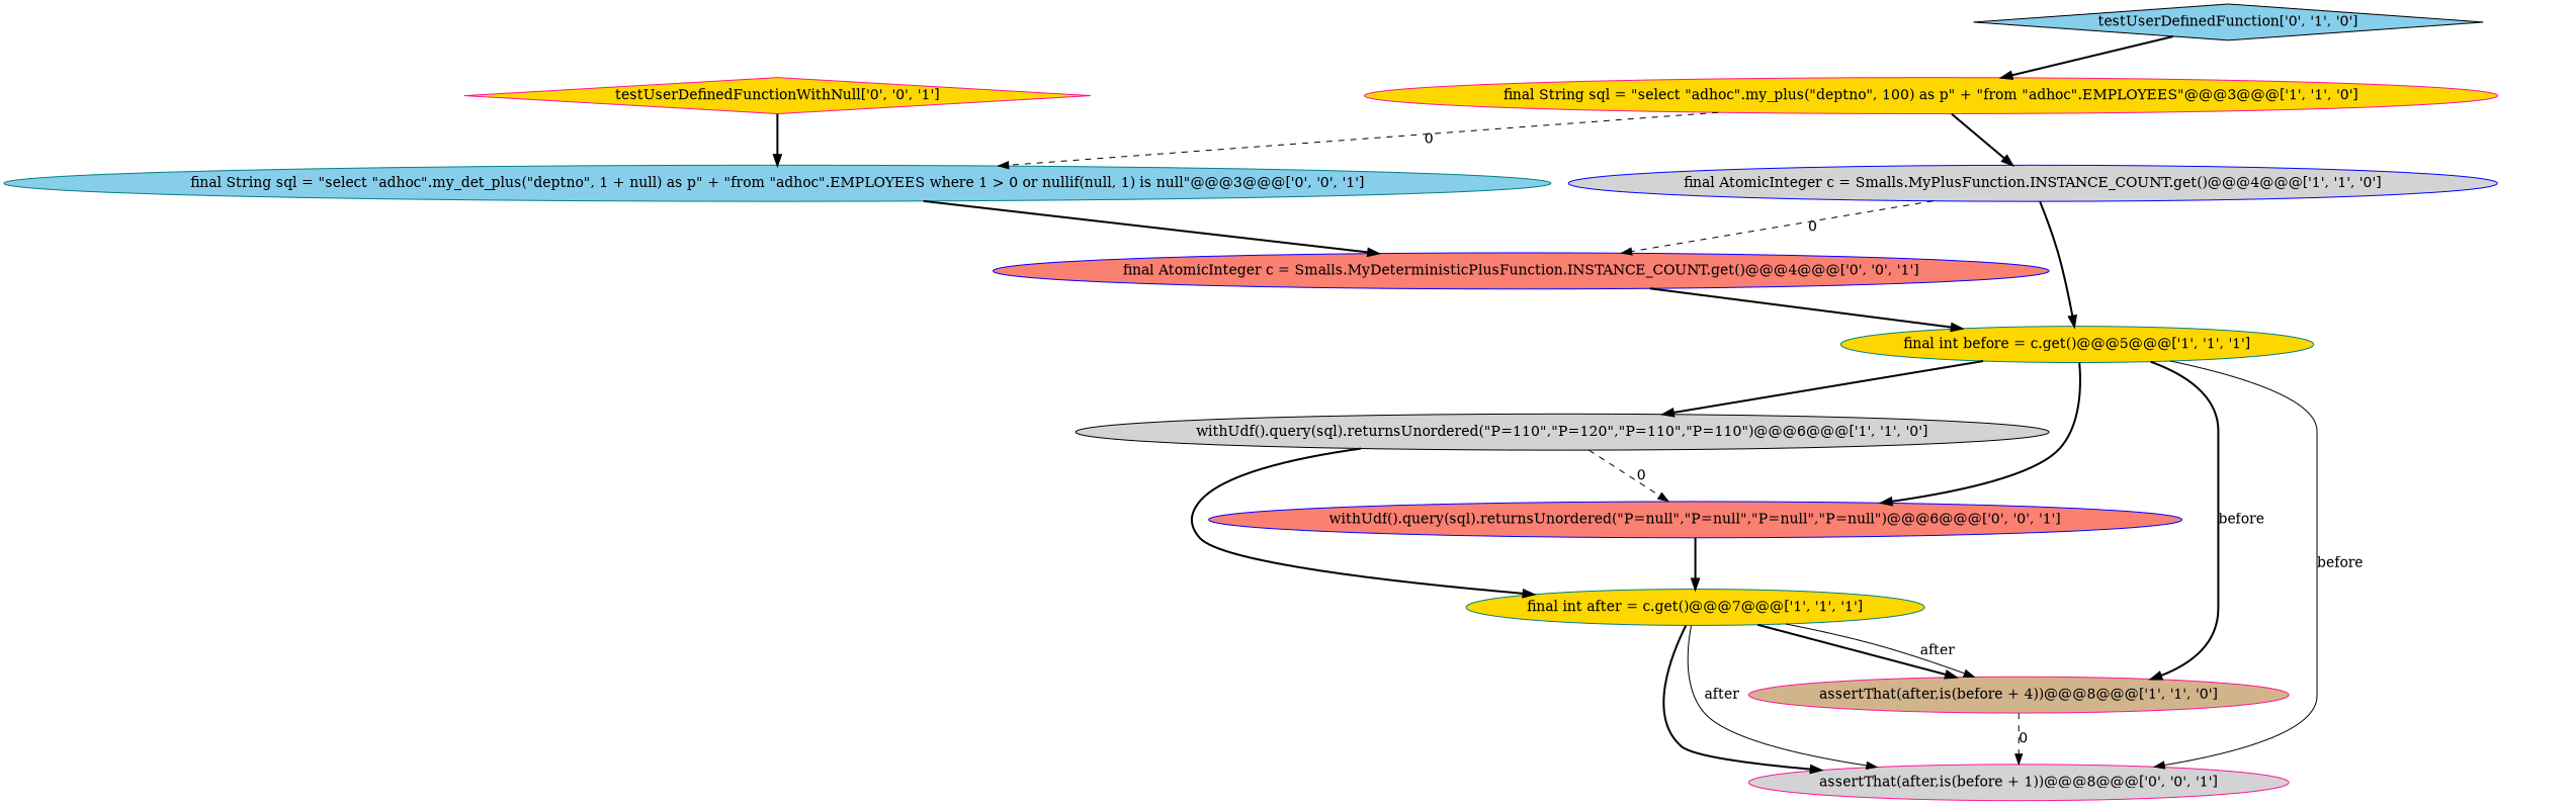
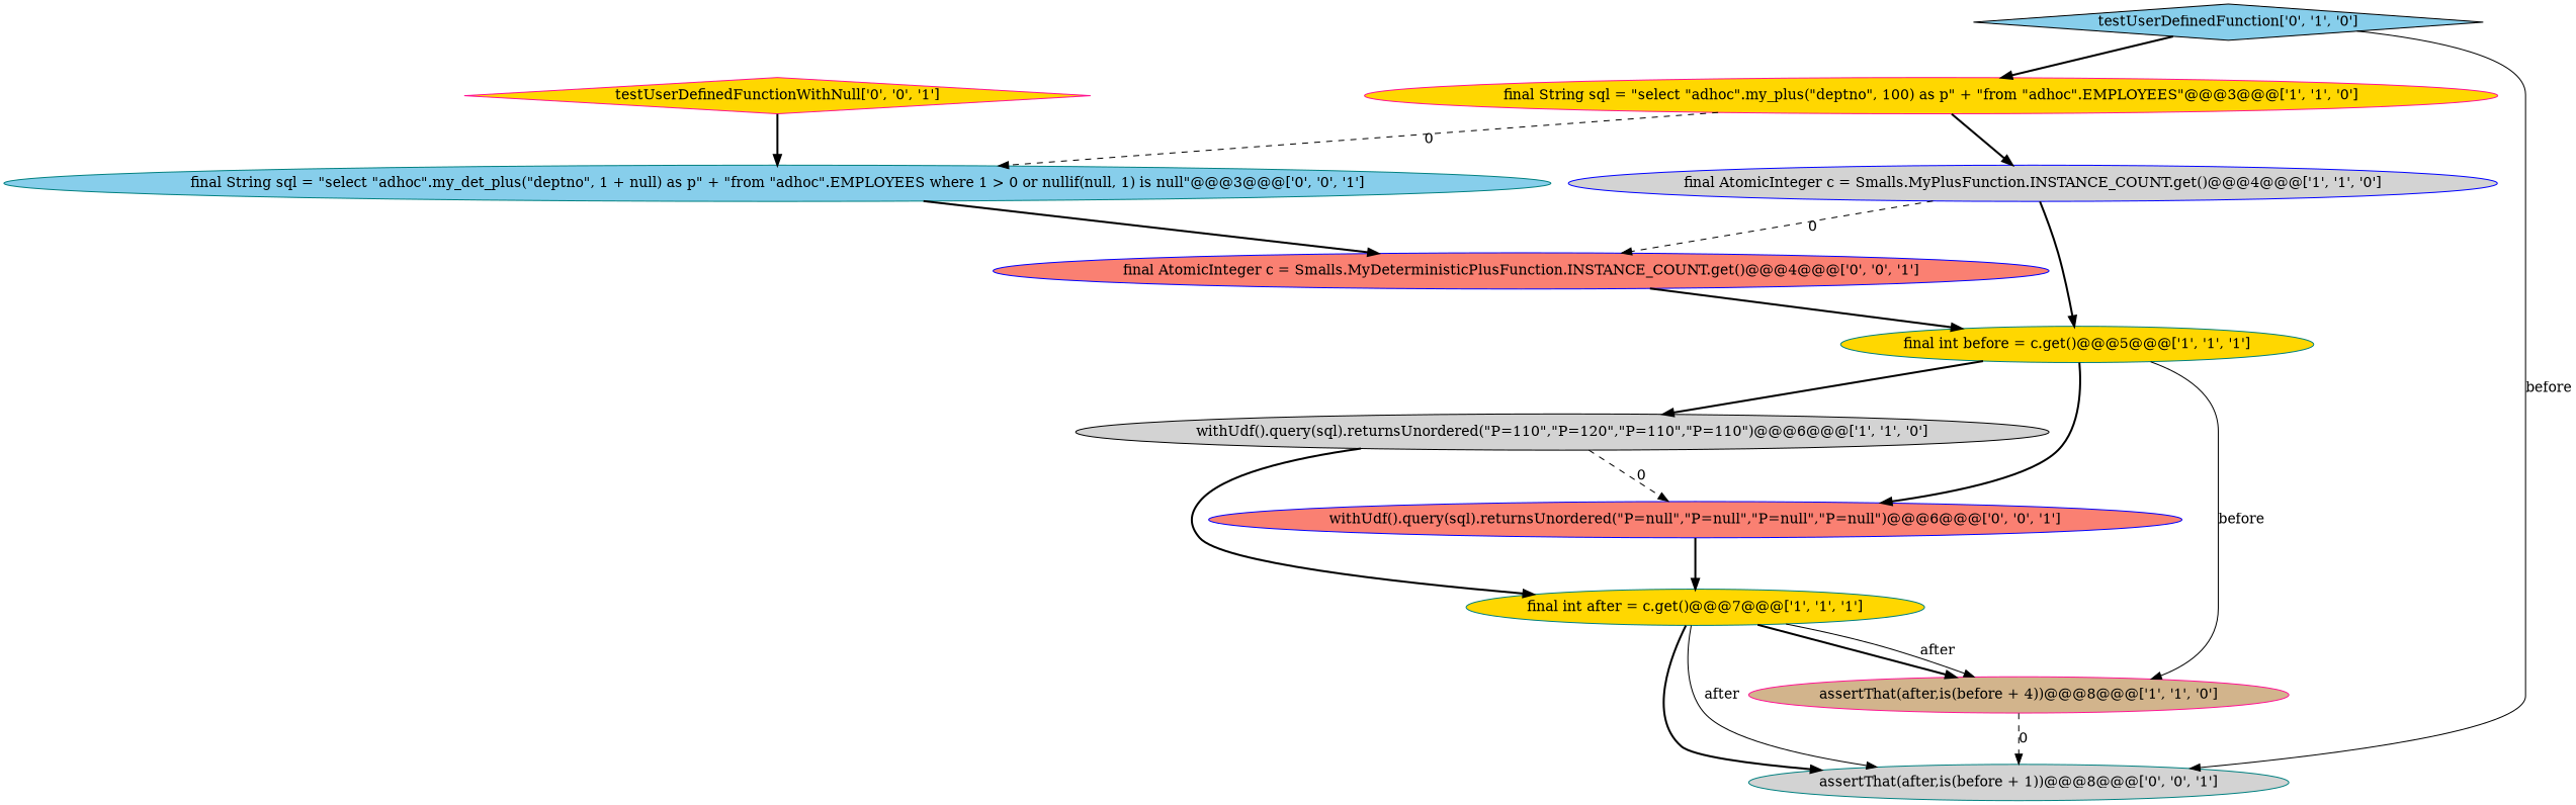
  digraph {
    node [color=teal fillcolor=gold shape=ellipse style=filled]
    edge [style=bold]
    n1 [color=black fillcolor=lightgrey label="withUdf().query(sql).returnsUnordered(\"P=110\",\"P=120\",\"P=110\",\"P=110\")@@@6@@@['1', '1', '0']"]
    n2 [label="final int after = c.get()@@@7@@@['1', '1', '1']"]
    n3 [color=blue fillcolor=salmon label="withUdf().query(sql).returnsUnordered(\"P=null\",\"P=null\",\"P=null\",\"P=null\")@@@6@@@['0', '0', '1']"]
    n4 [color=deeppink fillcolor=tan label="assertThat(after,is(before + 4))@@@8@@@['1', '1', '0']"]
-   n5 [color=deeppink fillcolor=lightgrey label="assertThat(after,is(before + 1))@@@8@@@['0', '0', '1']"]
+   n5 [fillcolor=lightgrey label="assertThat(after,is(before + 1))@@@8@@@['0', '0', '1']"]
    n6 [color=deeppink label="testUserDefinedFunctionWithNull['0', '0', '1']" shape=diamond]
    n7 [fillcolor=skyblue label="final String sql = \"select \"adhoc\".my_det_plus(\"deptno\", 1 + null) as p\" + \"from \"adhoc\".EMPLOYEES where 1 > 0 or nullif(null, 1) is null\"@@@3@@@['0', '0', '1']"]
    n8 [color=blue fillcolor=salmon label="final AtomicInteger c = Smalls.MyDeterministicPlusFunction.INSTANCE_COUNT.get()@@@4@@@['0', '0', '1']"]
    n9 [color=blue fillcolor=lightgrey label="final AtomicInteger c = Smalls.MyPlusFunction.INSTANCE_COUNT.get()@@@4@@@['1', '1', '0']"]
    n10 [label="final int before = c.get()@@@5@@@['1', '1', '1']"]
    n11 [color=deeppink label="final String sql = \"select \"adhoc\".my_plus(\"deptno\", 100) as p\" + \"from \"adhoc\".EMPLOYEES\"@@@3@@@['1', '1', '0']"]
    n12 [color=black fillcolor=skyblue label="testUserDefinedFunction['0', '1', '0']" shape=diamond]
    n1 -> n2
    n1 -> n3 [label=0 style=dashed]
    n2 -> n4
    n2 -> n4 [label=after style=solid]
    n2 -> n5
    n2 -> n5 [label=after style=solid]
    n3 -> n2
    n4 -> n5 [label=0 style=dashed]
    n6 -> n7
    n7 -> n8
    n8 -> n10
    n9 -> n8 [label=0 style=dashed]
    n9 -> n10
    n10 -> n1
    n10 -> n3
-   n10 -> n4 [label=before]
-   n10 -> n5 [label=before style=solid]
+   n10 -> n4 [label=before style=solid]
+   n12 -> n5 [label=before style=solid]
    n11 -> n7 [label=0 style=dashed]
    n11 -> n9
    n12 -> n11
  }
